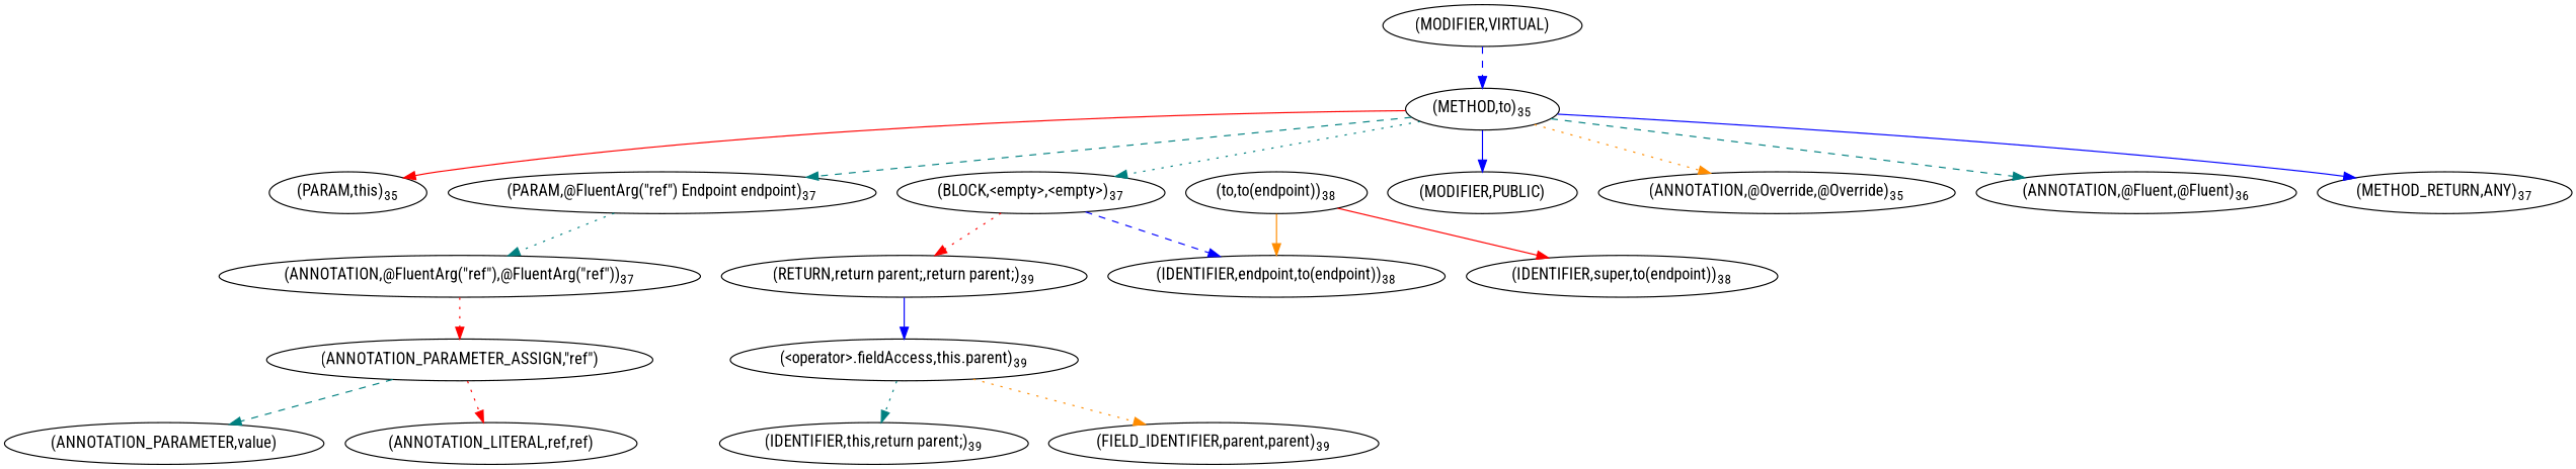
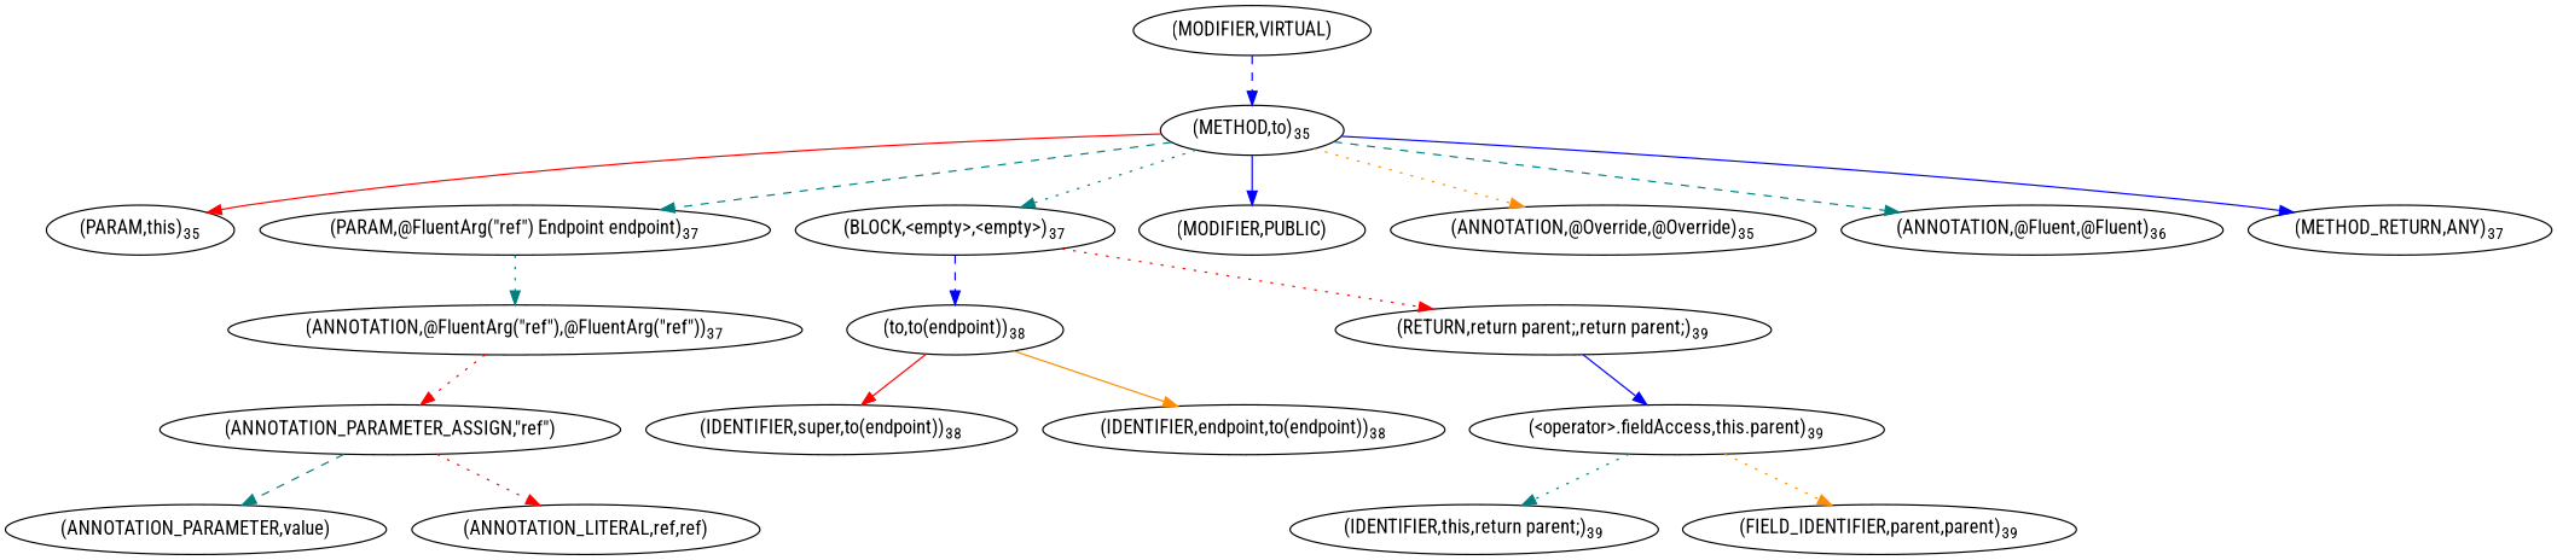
  digraph {
    fontname="Roboto Condensed"
    node [fontname="Roboto Condensed"]
    edge [color=teal fontname="Roboto Condensed" style=dotted]
    n1 [label=<(METHOD,to)<SUB>35</SUB>>]
    n2 [label=<(PARAM,this)<SUB>35</SUB>>]
    n3 [label=<(PARAM,@FluentArg(&quot;ref&quot;) Endpoint endpoint)<SUB>37</SUB>>]
    n4 [label=<(BLOCK,&lt;empty&gt;,&lt;empty&gt;)<SUB>37</SUB>>]
    n5 [label=<(MODIFIER,PUBLIC)>]
    n6 [label=<(ANNOTATION,@Override,@Override)<SUB>35</SUB>>]
    n7 [label=<(ANNOTATION,@Fluent,@Fluent)<SUB>36</SUB>>]
    n8 [label=<(METHOD_RETURN,ANY)<SUB>37</SUB>>]
    n9 [label=<(ANNOTATION,@FluentArg(&quot;ref&quot;),@FluentArg(&quot;ref&quot;))<SUB>37</SUB>>]
    n10 [label=<(to,to(endpoint))<SUB>38</SUB>>]
    n11 [label=<(RETURN,return parent;,return parent;)<SUB>39</SUB>>]
    n12 [label=<(MODIFIER,VIRTUAL)>]
    n13 [label=<(ANNOTATION_PARAMETER_ASSIGN,&quot;ref&quot;)>]
    n14 [label=<(ANNOTATION_PARAMETER,value)>]
    n15 [label=<(ANNOTATION_LITERAL,ref,ref)>]
    n16 [label=<(IDENTIFIER,super,to(endpoint))<SUB>38</SUB>>]
    n17 [label=<(IDENTIFIER,endpoint,to(endpoint))<SUB>38</SUB>>]
    n18 [label=<(&lt;operator&gt;.fieldAccess,this.parent)<SUB>39</SUB>>]
    n19 [label=<(IDENTIFIER,this,return parent;)<SUB>39</SUB>>]
    n20 [label=<(FIELD_IDENTIFIER,parent,parent)<SUB>39</SUB>>]
    n1 -> n2 [color=red style=solid]
    n1 -> n3 [style=dashed]
    n1 -> n4
    n1 -> n5 [color=blue style=solid]
    n1 -> n6 [color=darkorange]
    n1 -> n7 [style=dashed]
    n1 -> n8 [color=blue style=solid]
    n3 -> n9
-   n4 -> n17 [color=blue style=dashed]
+   n4 -> n10 [color=blue style=dashed]
    n4 -> n11 [color=red]
    n9 -> n13 [color=red]
    n10 -> n16 [color=red style=solid]
    n10 -> n17 [color=darkorange style=solid]
    n11 -> n18 [color=blue style=solid]
    n12 -> n1 [color=blue style=dashed]
    n13 -> n14 [style=dashed]
    n13 -> n15 [color=red]
    n18 -> n19
    n18 -> n20 [color=darkorange]
  }
